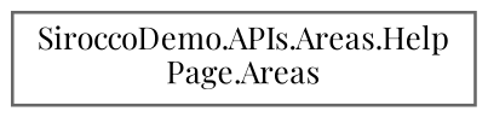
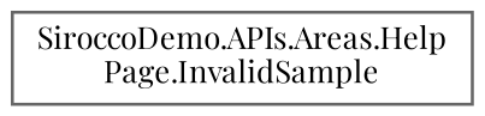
  digraph {
    rankdir=LR
    fontname="Playfair Display"
-   n1 [color=grey40 fillcolor=white fontname="Playfair Display" fontsize=10 height=0.2 label="SiroccoDemo.APIs.Areas.Help\lPage.Areas" shape=box style=filled width=0.4]
+   n1 [color=grey40 fillcolor=white fontname="Playfair Display" fontsize=10 height=0.2 label="SiroccoDemo.APIs.Areas.Help\lPage.InvalidSample" shape=box style=filled width=0.4]
  }
